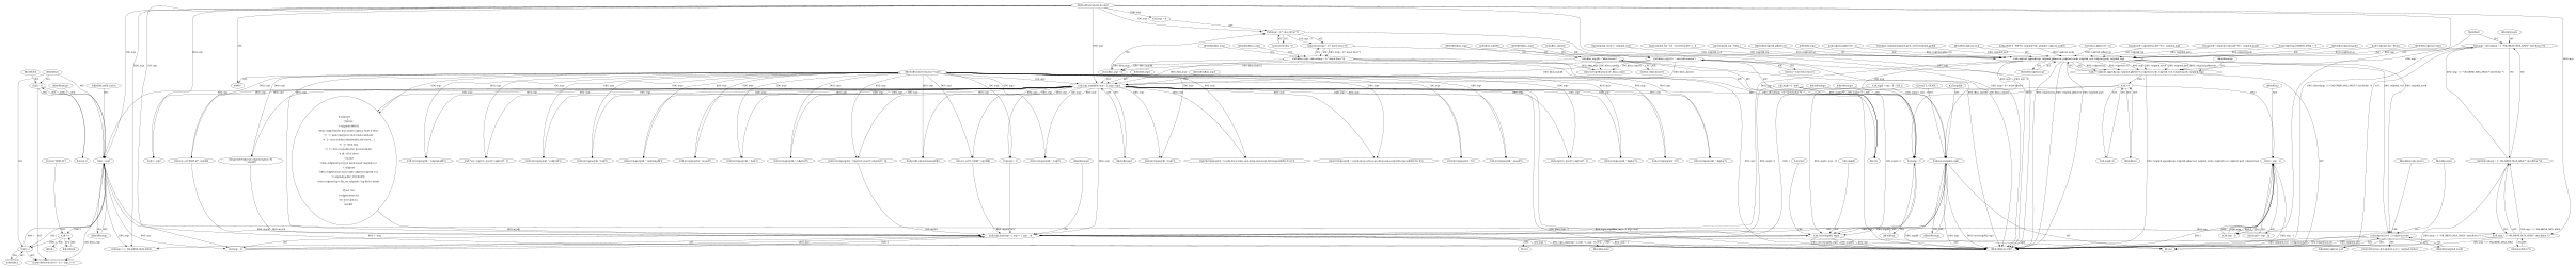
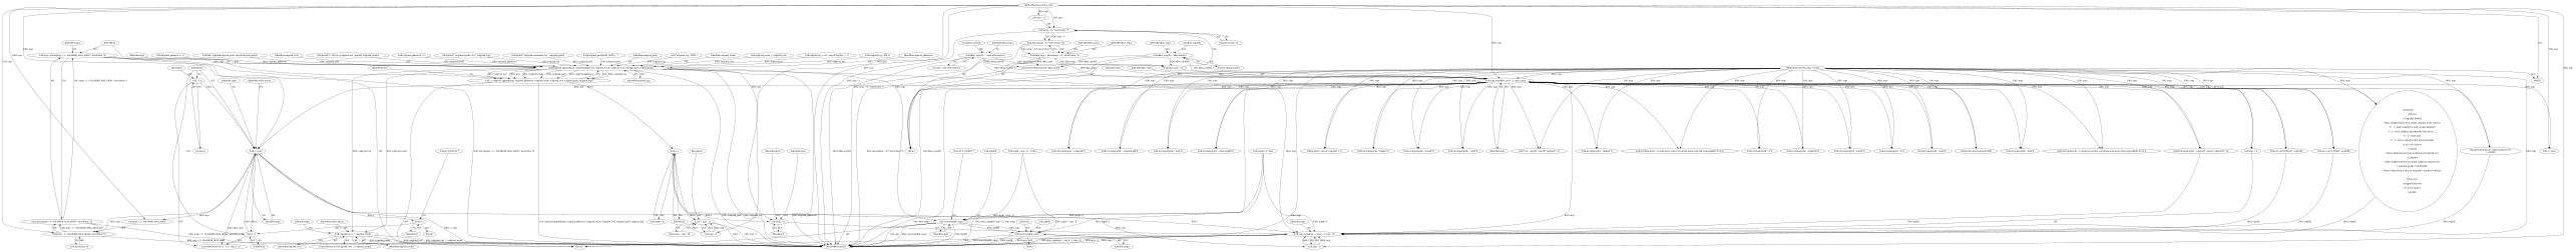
  digraph {
    fontname="Noto Serif"
    node [fontname="Noto Serif"]
    edge [fontname="Noto Serif"]
    n1 [label="(Call,args = alloca((argc + 2 + VALGRIND_MAX_ARGS) * sizeof(char *)))"]
    n2 [label="(Call,alloca((argc + 2 + VALGRIND_MAX_ARGS) * sizeof(char *)))"]
    n3 [label="(Call,valgrind_append(args, valgrind_gdbserver, valgrind_mode, valgrind_tool, valgrind_path, valgrind_log))"]
    n4 [label="(Block,)"]
    n5 [label="(MethodReturn,RET)"]
    n6 [label="(Call,(argc + 2 + VALGRIND_MAX_ARGS) * sizeof(char *))"]
    n7 [label="(Call,copy_args(args + i, argv + 1, argc - 1))"]
    n8 [label="(Call,i = valgrind_append(args, valgrind_gdbserver, valgrind_mode, valgrind_tool, valgrind_path, valgrind_log))"]
    n9 [label="(Call,args + i)"]
    n10 [label="(Call,valgrind_tool || valgrind_mode)"]
    n11 [label="(Call,execv(args[0], args))"]
    n12 [label="(Identifier,valgrind_log)"]
    n13 [label="(Call,sizeof(char *))"]
    n14 [label="(Call,i < argc)"]
    n15 [label="(Call,i++)"]
    n16 [label="(Call,i++)"]
    n17 [label="(Identifier,argc)"]
    n18 [label="(Call,argc + 2 + VALGRIND_MAX_ARGS)"]
    n19 [label="(ControlStructure,for (i = 1; i < argc; i++))"]
    n20 [label="(Call,argc - 1)"]
    n21 [label="(Identifier,i)"]
    n22 [label="(Identifier,i)"]
    n23 [label="(Block,)"]
    n24 [label="(Call,i = 1)"]
    n25 [label="(Literal,1)"]
    n26 [label="(MethodParameterIn,int argc)"]
    n27 [label="(Call,copy_args(dbus_argv + 2, argv, argc))"]
    n28 [label="(Call,(argc + 3) * sizeof (char *))"]
    n29 [label="(Call,argc - 1)"]
    n30 [label="(Call,2 + argc)"]
    n31 [label="(Call,argc + 3)"]
    1000117
    n33 [label="(Call,!strcmp(argv[i], \"-i-really-know-what-i-am-doing-and-accept-full-responsibility-for-it\"))"]
    n34 [label="(Call,strcmp(argv[i], \"-i-really-know-what-i-am-doing-and-accept-full-responsibility-for-it\"))"]
    n35 [label="(Call,!strcmp(argv[i], \"-h\"))"]
    n36 [label="(Identifier,argc)"]
    n37 [label="(Call,argv + 1)"]
    n38 [label="(Call,printf\n             (\n               \"Options:\n\"\n               \"\t-valgrind[=MODE]\n\"\n               \"\t\tRun enlightenment from inside valgrind, mode is OR of:\n\"\n               \"\t\t   1 = plain valgrind to catch crashes (default)\n\"\n               \"\t\t   2 = trace children (thumbnailer, efm slaves, ...)\n\"\n               \"\t\t   4 = check leak\n\"\n               \"\t\t   8 = show reachable after processes finish.\n\"\n               \"\t\t all = all of above\n\"\n               \"\t-massif\n\"\n               \"\t\tRun enlightenment from inside massif valgrind tool.\n\"\n               \"\t-callgrind\n\"\n               \"\t\tRun enlightenment from inside callgrind valgrind tool.\n\"\n               \"\t-valgrind-log-file=<FILENAME>\n\"\n               \"\t\tSave valgrind log to file, see valgrind's --log-file for details.\n\"\n               \"\n\"\n               \"Please run:\n\"\n               \"\tenlightenment %s\n\"\n               \"for more options.\n\",\n               argv[i]))"]
    n39 [label="(Call,!strcmp(argv[i], \"-massif\"))"]
    n40 [label="(Call,strcmp(argv[i], \"-display\"))"]
    n41 [label="(Call,strcmp(argv[i], \"-h\"))"]
    n42 [label="(Call,prefix_determine(argv[0]))"]
    n43 [label="(Call,strncmp(argv[i], \"-valgrind\", sizeof(\"-valgrind\") - 1))"]
    n44 [label="(Call,!strcmp(argv[i], \"-valgrind-gdb\"))"]
    n45 [label="(Call,!strcmp(argv[i], \"-help\"))"]
    n46 [label="(Call,strcmp(argv[i], \"-valgrind-gdb\"))"]
    n47 [label="(Call,argv[i] + sizeof(\"-valgrind\") - 1)"]
    n48 [label="(Call,!strcmp(argv[i], \"-display\"))"]
    n49 [label="(Call,strcmp(argv[i], \"-massif\"))"]
    n50 [label="(Call,!strcmp(argv[i], \"--help\"))"]
    n51 [label="(Call,env_set(\"DISPLAY\", argv[i]))"]
    n52 [label="(Call,printf(\"Unknown valgrind option: %s\n\", argv[i]))"]
    n53 [label="(Call,strcmp(argv[i], \"-callgrind\"))"]
    n54 [label="(Call,env_set(\"E_START\", argv[0]))"]
    n55 [label="(Call,strcmp(argv[i], \"--help\"))"]
    n56 [label="(Block,)"]
    n57 [label="(Call,strcmp(argv[i], \"-help\"))"]
    n58 [label="(Call,*val = argv[i] + sizeof(\"-valgrind\") - 1)"]
    n59 [label="(Call,!strcmp(argv[i], \"-callgrind\"))"]
    n60 [label="(Call,alloca((argc + 3) * sizeof (char *)))"]
    n61 [label="(Call,sizeof (char *))"]
    n62 [label="(Call,i + argc - 1)"]
    n63 [label="(Call,dbus_argv[1] = \"--exit-with-session\")"]
    n64 [label="(Call,dbus_argv + 2)"]
    n65 [label="(Call,execvp(\"dbus-launch\", dbus_argv))"]
    n66 [label="(Literal,\"--exit-with-session\")"]
    n67 [label="(Call,dbus_argv[0] = \"dbus-launch\")"]
    n68 [label="(Literal,\"dbus-launch\")"]
    n69 [label="(Call,dbus_argv = alloca((argc + 3) * sizeof (char *)))"]
    n70 [label="(MethodParameterIn,char **argv)"]
    n71 [label="(Call,i++)"]
    n72 [label="(Identifier,i)"]
    n73 [label="(Identifier,valgrind_tool)"]
    n74 [label="(ControlStructure,if (valgrind_tool || valgrind_mode))"]
    n75 [label="(Identifier,valgrind_mode)"]
    n76 [label="(Call,execv(args[0], args))"]
    n77 [label="(Identifier,args)"]
    n78 [label="(Call,args[i++])"]
    n79 [label="(Identifier,i)"]
    n80 [label="(Call,args[i + argc - 1])"]
    n81 [label="(Block,)"]
    n82 [label="(Identifier,args)"]
    n83 [label="(Call,args[i++] = buf)"]
    n84 [label="(Call,valgrind_mode || valgrind_tool)"]
    n85 [label="(Literal,0)"]
    n86 [label="(Call,args[0])"]
    n87 [label="(Identifier,args)"]
    n88 [label="(Identifier,dbus_argv)"]
    n89 [label="(Identifier,really_know)"]
    n90 [label="(Literal,\"DISPLAY\")"]
    n91 [label="(Call,dbus_argv[1])"]
    n92 [label="(Call,valgrind_log = val + sizeof(\"log-file=\") - 1)"]
    n93 [label="(Call,valgrind_log = NULL)"]
    n94 [label="(Identifier,i)"]
    n95 [label="(Identifier,valgrind_gdbserver)"]
    n96 [label="(Identifier,argv)"]
    n97 [label="(Identifier,args)"]
    n98 [label="(Identifier,args)"]
    n99 [label="(Identifier,dbus_argv)"]
    n100 [label="(Call,valgrind_gdbserver = 1)"]
    n101 [label="(Literal,\"E_CSERVE\")"]
    n102 [label="(Identifier,i)"]
    n103 [label="(Call,find_valgrind(valgrind_path, sizeof(valgrind_path)))"]
    n104 [label="(Identifier,dbus_argv)"]
    n105 [label="(Identifier,valgrind_tool)"]
    n106 [label="(Call,args[0])"]
    n107 [label="(Identifier,args)"]
    n108 [label="(Call,printf(\"E - PID=%i, valgrind=%d\", getpid(), valgrind_mode))"]
    n109 [label="(Identifier,args)"]
-   n110 [label="(Call,what_gdbserver = 0)"]
+   n110 [label="(Call,valgrind_gdbserver = 0)"]
    n111 [label="(Identifier,dbus_argv)"]
    n112 [label="(Call,printf(\" valgrind-log-file='%s'\", valgrind_log))"]
    n113 [label="(Identifier,argv)"]
    n114 [label="(Identifier,i)"]
    n115 [label="(Call,printf(\" valgrind-command='%s'\", valgrind_path))"]
    n116 [label="(Call,valgrind_path[PATH_MAX] = \"\")"]
    n117 [label="(Identifier,valgrind_path)"]
    n118 [label="(Identifier,i)"]
    n119 [label="(Identifier,dbus_argv)"]
    n120 [label="(Call,*valgrind_log = NULL)"]
    n121 [label="(Identifier,valgrind_mode)"]
    n122 [label="(Identifier,really_know)"]
    n123 [label="(Call,dbus_argv[0])"]
    n124 [label="(Identifier,argv)"]
    n125 [label="(Identifier,args)"]
    n126 [label="(Call,args[i + argc - 1] = NULL)"]
    n1 -> n2 [label="CFG: "]
    n1 -> n3 [label="DDG: args"]
    n1 -> n4 [label="AST: "]
    n1 -> n5 [label="DDG: alloca((argc + 2 + VALGRIND_MAX_ARGS) * sizeof(char *))"]
    n2 -> n1 [label="AST: "]
    n2 -> n1 [label="DDG: (argc + 2 + VALGRIND_MAX_ARGS) * sizeof(char *)"]
    n2 -> n5 [label="DDG: (argc + 2 + VALGRIND_MAX_ARGS) * sizeof(char *)"]
    n2 -> n6 [label="CFG: "]
    n3 -> n5 [label="DDG: valgrind_log"]
    n3 -> n5 [label="DDG: valgrind_gdbserver"]
    n3 -> n5 [label="DDG: valgrind_path"]
    n3 -> n7 [label="DDG: args"]
    n3 -> n8 [label="AST: "]
    n3 -> n8 [label="DDG: valgrind_log"]
    n3 -> n8 [label="DDG: valgrind_tool"]
    n3 -> n8 [label="DDG: args"]
    n3 -> n8 [label="DDG: valgrind_mode"]
    n3 -> n8 [label="DDG: valgrind_path"]
    n3 -> n8 [label="DDG: valgrind_gdbserver"]
    n3 -> n9 [label="DDG: args"]
    n3 -> n10 [label="DDG: valgrind_tool"]
    n3 -> n10 [label="DDG: valgrind_mode"]
    n3 -> n11 [label="DDG: args"]
    n3 -> n12 [label="CFG: "]
    n6 -> n2 [label="AST: "]
    n6 -> n2 [label="DDG: argc + 2 + VALGRIND_MAX_ARGS"]
    n6 -> n5 [label="DDG: argc + 2 + VALGRIND_MAX_ARGS"]
    n6 -> n13 [label="CFG: "]
    n7 -> n4 [label="AST: "]
    n7 -> n5 [label="DDG: argv + 1"]
    n7 -> n5 [label="DDG: args + i"]
    n7 -> n5 [label="DDG: copy_args(args + i, argv + 1, argc - 1)"]
    n7 -> n20 [label="CFG: "]
    n8 -> n3 [label="CFG: "]
    n8 -> n4 [label="AST: "]
    n8 -> n5 [label="DDG: valgrind_append(args, valgrind_gdbserver, valgrind_mode, valgrind_tool, valgrind_path, valgrind_log)"]
    n8 -> n71 [label="DDG: i"]
    n9 -> n7 [label="AST: "]
    n9 -> n72 [label="CFG: "]
    n10 -> n5 [label="DDG: valgrind_tool"]
    n10 -> n5 [label="DDG: valgrind_tool || valgrind_mode"]
    n10 -> n5 [label="DDG: valgrind_mode"]
    n10 -> n73 [label="CFG: "]
    n10 -> n74 [label="AST: "]
    n10 -> n75 [label="CFG: "]
    n11 -> n4 [label="AST: "]
    n11 -> n5 [label="DDG: args"]
    n11 -> n5 [label="DDG: execv(args[0], args)"]
    n11 -> n5 [label="DDG: args[0]"]
    n11 -> n76 [label="DDG: args"]
    n11 -> n76 [label="DDG: args[0]"]
    n11 -> n77 [label="CFG: "]
    n12 -> n3 [label="AST: "]
    n13 -> n6 [label="AST: "]
    n14 -> n5 [label="DDG: i < argc"]
    n14 -> n6 [label="DDG: argc"]
    n14 -> n15 [label="DDG: i"]
    n14 -> n16 [label="DDG: i"]
    n14 -> n17 [label="CFG: "]
    n14 -> n18 [label="DDG: argc"]
    n14 -> n19 [label="DDG: dbus_argv"]
    n14 -> n20 [label="DDG: argc"]
    n15 -> n14 [label="DDG: i"]
    n15 -> n19 [label="AST: "]
    n15 -> n21 [label="CFG: "]
    n16 -> n15 [label="DDG: i"]
    n16 -> n22 [label="CFG: "]
    n16 -> n23 [label="AST: "]
    n17 -> n14 [label="AST: "]
-   n6 -> n18 [label="AST: "]
+   n18 -> n6 [label="AST: "]
    n20 -> n7 [label="AST: "]
    n20 -> n7 [label="DDG: argc"]
    n20 -> n7 [label="DDG: 1"]
    n21 -> n15 [label="AST: "]
    n22 -> n16 [label="AST: "]
    n24 -> n14 [label="DDG: i"]
    n24 -> n19 [label="AST: "]
    n24 -> n25 [label="CFG: "]
    n25 -> n24 [label="AST: "]
    n26 -> n5 [label="DDG: argc"]
    n26 -> n6 [label="DDG: argc"]
    n26 -> n14 [label="DDG: argc"]
    n26 -> n18 [label="DDG: argc"]
    n26 -> n20 [label="DDG: argc"]
    n26 -> n27 [label="DDG: argc"]
    n26 -> n28 [label="DDG: argc"]
    n26 -> n29 [label="DDG: argc"]
    n26 -> n30 [label="DDG: argc"]
    n26 -> n31 [label="DDG: argc"]
    n26 -> 1000117 [label="AST: "]
    n27 -> n5 [label="DDG: dbus_argv + 2"]
    n27 -> n5 [label="DDG: copy_args(dbus_argv + 2, argv, argc)"]
    n27 -> n7 [label="DDG: argv"]
    n27 -> n14 [label="DDG: argc"]
    n27 -> n30 [label="DDG: argc"]
    n27 -> n33 [label="DDG: argv"]
    n27 -> n34 [label="DDG: argv"]
    n27 -> n35 [label="DDG: argv"]
    n27 -> n36 [label="CFG: "]
    n27 -> n37 [label="DDG: argv"]
    n27 -> n38 [label="DDG: argv"]
    n27 -> n39 [label="DDG: argv"]
    n27 -> n40 [label="DDG: argv"]
    n27 -> n41 [label="DDG: argv"]
    n27 -> n42 [label="DDG: argv"]
    n27 -> n43 [label="DDG: argv"]
    n27 -> n44 [label="DDG: argv"]
    n27 -> n45 [label="DDG: argv"]
    n27 -> n46 [label="DDG: argv"]
    n27 -> n47 [label="DDG: argv"]
    n27 -> n48 [label="DDG: argv"]
    n27 -> n49 [label="DDG: argv"]
    n27 -> n50 [label="DDG: argv"]
    n27 -> n51 [label="DDG: argv"]
    n27 -> n52 [label="DDG: argv"]
    n27 -> n53 [label="DDG: argv"]
    n27 -> n54 [label="DDG: argv"]
    n27 -> n55 [label="DDG: argv"]
    n27 -> n56 [label="AST: "]
    n27 -> n57 [label="DDG: argv"]
    n27 -> n58 [label="DDG: argv"]
    n27 -> n59 [label="DDG: argv"]
    n28 -> n5 [label="DDG: argc + 3"]
    n28 -> n60 [label="AST: "]
    n28 -> n60 [label="DDG: argc + 3"]
    n28 -> n61 [label="CFG: "]
    n29 -> n62 [label="AST: "]
    n29 -> n62 [label="DDG: argc"]
    n29 -> n62 [label="DDG: 1"]
    n31 -> n28 [label="AST: "]
    n36 -> n27 [label="AST: "]
    n37 -> n7 [label="AST: "]
    n38 -> n7 [label="DDG: argv[i]"]
    n43 -> n7 [label="DDG: argv[i]"]
    n51 -> n7 [label="DDG: argv[i]"]
    n52 -> n7 [label="DDG: argv[i]"]
    n54 -> n7 [label="DDG: argv[0]"]
    n60 -> n5 [label="DDG: (argc + 3) * sizeof (char *)"]
    n60 -> n69 [label="AST: "]
    n60 -> n69 [label="DDG: (argc + 3) * sizeof (char *)"]
    n61 -> n28 [label="AST: "]
    n62 -> n5 [label="DDG: i"]
    n62 -> n5 [label="DDG: argc - 1"]
    n62 -> n29 [label="CFG: "]
    n62 -> n80 [label="AST: "]
    n63 -> n5 [label="DDG: dbus_argv[1]"]
    n63 -> n27 [label="DDG: dbus_argv[1]"]
    n63 -> n56 [label="AST: "]
    n63 -> n64 [label="DDG: dbus_argv[1]"]
    n63 -> n65 [label="DDG: dbus_argv[1]"]
    n63 -> n66 [label="CFG: "]
    n64 -> n27 [label="AST: "]
    n64 -> n28 [label="CFG: "]
    n66 -> n63 [label="AST: "]
    n67 -> n5 [label="DDG: dbus_argv[0]"]
    n67 -> n27 [label="DDG: dbus_argv[0]"]
    n67 -> n56 [label="AST: "]
    n67 -> n64 [label="DDG: dbus_argv[0]"]
    n67 -> n65 [label="DDG: dbus_argv[0]"]
    n67 -> n68 [label="CFG: "]
    n68 -> n67 [label="AST: "]
    n69 -> n5 [label="DDG: alloca((argc + 3) * sizeof (char *))"]
    n69 -> n27 [label="DDG: dbus_argv"]
    n69 -> n56 [label="AST: "]
    n69 -> n60 [label="CFG: "]
    n69 -> n64 [label="DDG: dbus_argv"]
    n69 -> n65 [label="DDG: dbus_argv"]
    n70 -> n5 [label="DDG: argv"]
    n70 -> n7 [label="DDG: argv"]
    n70 -> n27 [label="DDG: argv"]
    n70 -> 1000117 [label="AST: "]
    n70 -> n33 [label="DDG: argv"]
    n70 -> n34 [label="DDG: argv"]
    n70 -> n35 [label="DDG: argv"]
    n70 -> n37 [label="DDG: argv"]
    n70 -> n38 [label="DDG: argv"]
    n70 -> n39 [label="DDG: argv"]
    n70 -> n40 [label="DDG: argv"]
    n70 -> n41 [label="DDG: argv"]
    n70 -> n42 [label="DDG: argv"]
    n70 -> n43 [label="DDG: argv"]
    n70 -> n44 [label="DDG: argv"]
    n70 -> n45 [label="DDG: argv"]
    n70 -> n46 [label="DDG: argv"]
    n70 -> n47 [label="DDG: argv"]
    n70 -> n48 [label="DDG: argv"]
    n70 -> n49 [label="DDG: argv"]
    n70 -> n50 [label="DDG: argv"]
    n70 -> n51 [label="DDG: argv"]
    n70 -> n52 [label="DDG: argv"]
    n70 -> n53 [label="DDG: argv"]
    n70 -> n54 [label="DDG: argv"]
    n70 -> n55 [label="DDG: argv"]
    n70 -> n57 [label="DDG: argv"]
    n70 -> n58 [label="DDG: argv"]
    n70 -> n59 [label="DDG: argv"]
    n71 -> n7 [label="DDG: i"]
    n71 -> n9 [label="DDG: i"]
    n71 -> n62 [label="DDG: i"]
    n71 -> n78 [label="AST: "]
    n71 -> n79 [label="CFG: "]
    n72 -> n9 [label="AST: "]
    n73 -> n10 [label="AST: "]
    n75 -> n10 [label="AST: "]
    n76 -> n5 [label="DDG: args"]
    n76 -> n5 [label="DDG: execv(args[0], args)"]
    n76 -> n5 [label="DDG: args[0]"]
    n76 -> n81 [label="AST: "]
    n76 -> n82 [label="CFG: "]
    n77 -> n11 [label="AST: "]
    n78 -> n71 [label="CFG: "]
    n79 -> n71 [label="AST: "]
    n80 -> n62 [label="CFG: "]
    n82 -> n76 [label="AST: "]
    n83 -> n7 [label="DDG: args[i++]"]
-   n83 -> n9 [label="DDG: args[i++]"]
    n83 -> n11 [label="DDG: args[i++]"]
    n83 -> n76 [label="DDG: args[i++]"]
    n84 -> n3 [label="DDG: valgrind_tool"]
    n85 -> n76 [label="CFG: "]
    n86 -> n76 [label="AST: "]
    n87 -> n7 [label="CFG: "]
    n88 -> n63 [label="CFG: "]
    n89 -> n10 [label="CFG: "]
    n90 -> n16 [label="CFG: "]
    n91 -> n63 [label="AST: "]
    n92 -> n3 [label="DDG: valgrind_log"]
    n93 -> n3 [label="DDG: valgrind_log"]
    n94 -> n1 [label="CFG: "]
    n94 -> n8 [label="AST: "]
    n95 -> n3 [label="AST: "]
    n96 -> n9 [label="CFG: "]
    n97 -> n10 [label="CFG: "]
    n98 -> n3 [label="AST: "]
    n99 -> n67 [label="CFG: "]
    n100 -> n3 [label="DDG: valgrind_gdbserver"]
    n101 -> n11 [label="CFG: "]
    n102 -> n14 [label="AST: "]
    n102 -> n15 [label="CFG: "]
    n102 -> n24 [label="CFG: "]
    n103 -> n3 [label="DDG: valgrind_path"]
    n104 -> n69 [label="CFG: "]
    n105 -> n3 [label="AST: "]
    n106 -> n11 [label="AST: "]
    n107 -> n8 [label="CFG: "]
    n108 -> n3 [label="DDG: valgrind_mode"]
    n109 -> n9 [label="AST: "]
    n110 -> n3 [label="DDG: valgrind_gdbserver"]
    n111 -> n69 [label="AST: "]
    n112 -> n3 [label="DDG: valgrind_log"]
    n113 -> n27 [label="AST: "]
    n114 -> n24 [label="AST: "]
    n115 -> n3 [label="DDG: valgrind_path"]
    n116 -> n3 [label="DDG: valgrind_path"]
    n117 -> n3 [label="AST: "]
    n118 -> n62 [label="AST: "]
    n119 -> n27 [label="CFG: "]
    n120 -> n3 [label="DDG: valgrind_log"]
    n121 -> n3 [label="AST: "]
    n122 -> n14 [label="CFG: "]
    n123 -> n67 [label="AST: "]
    n124 -> n14 [label="CFG: "]
    n125 -> n1 [label="AST: "]
    n126 -> n11 [label="DDG: args[i + argc - 1]"]
    n126 -> n76 [label="DDG: args[i + argc - 1]"]
  }
